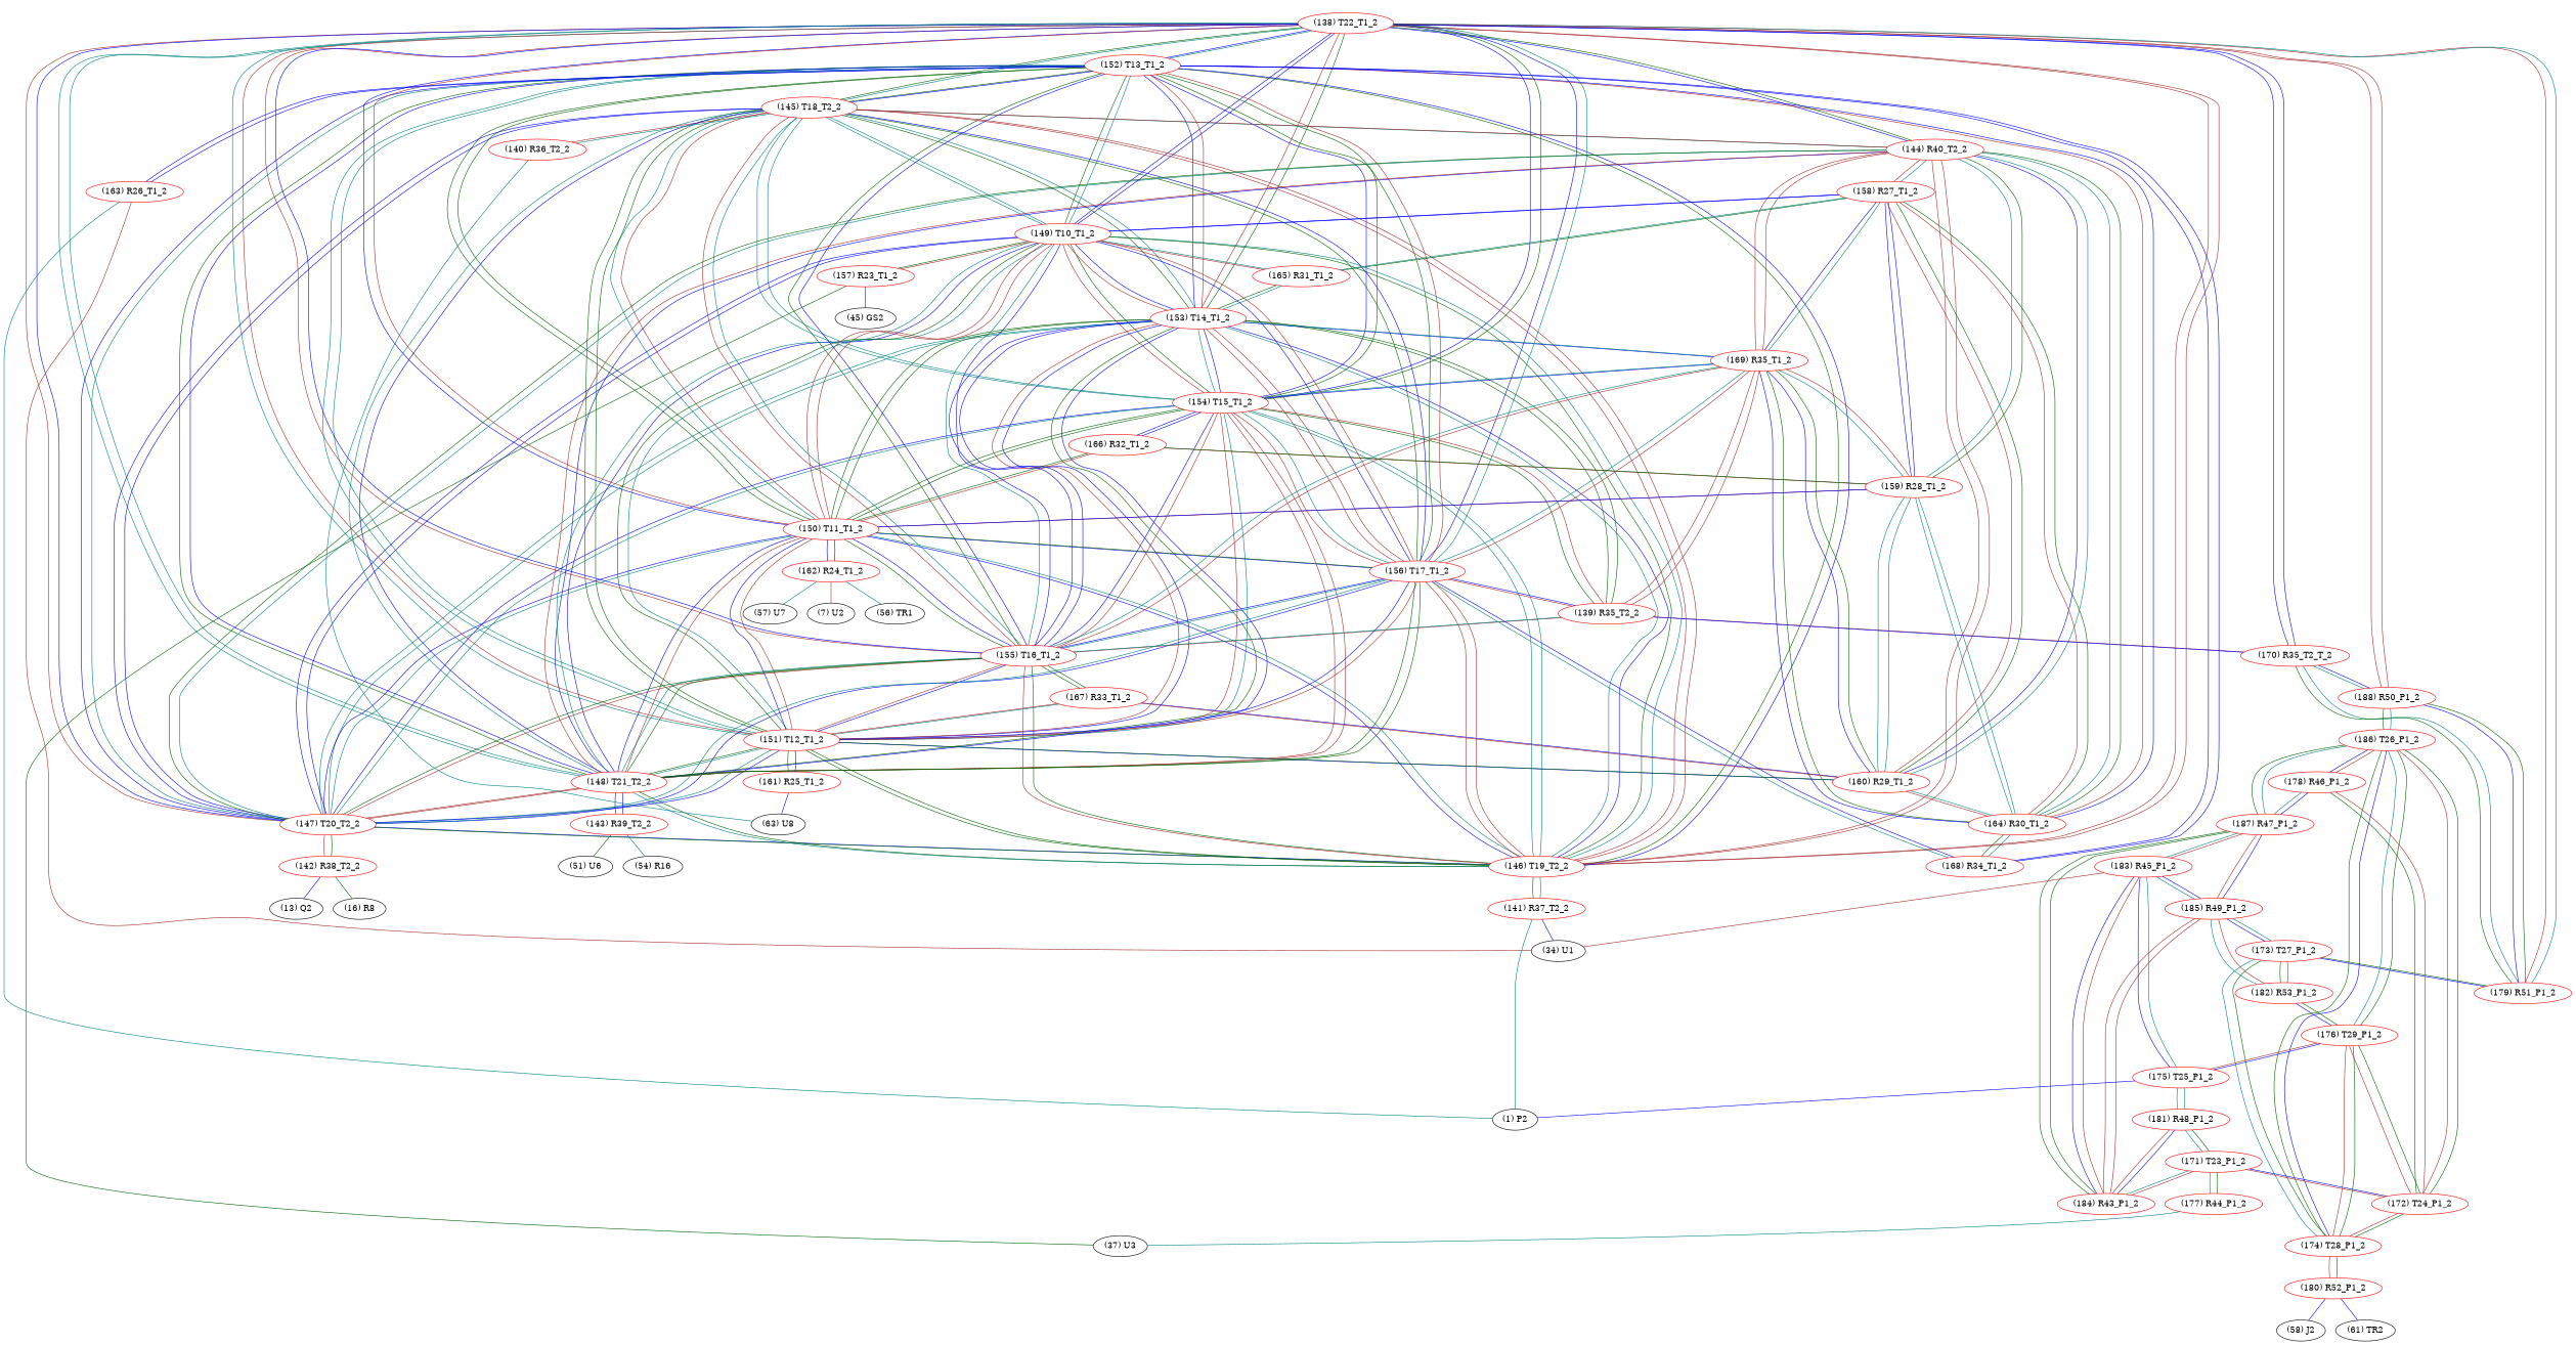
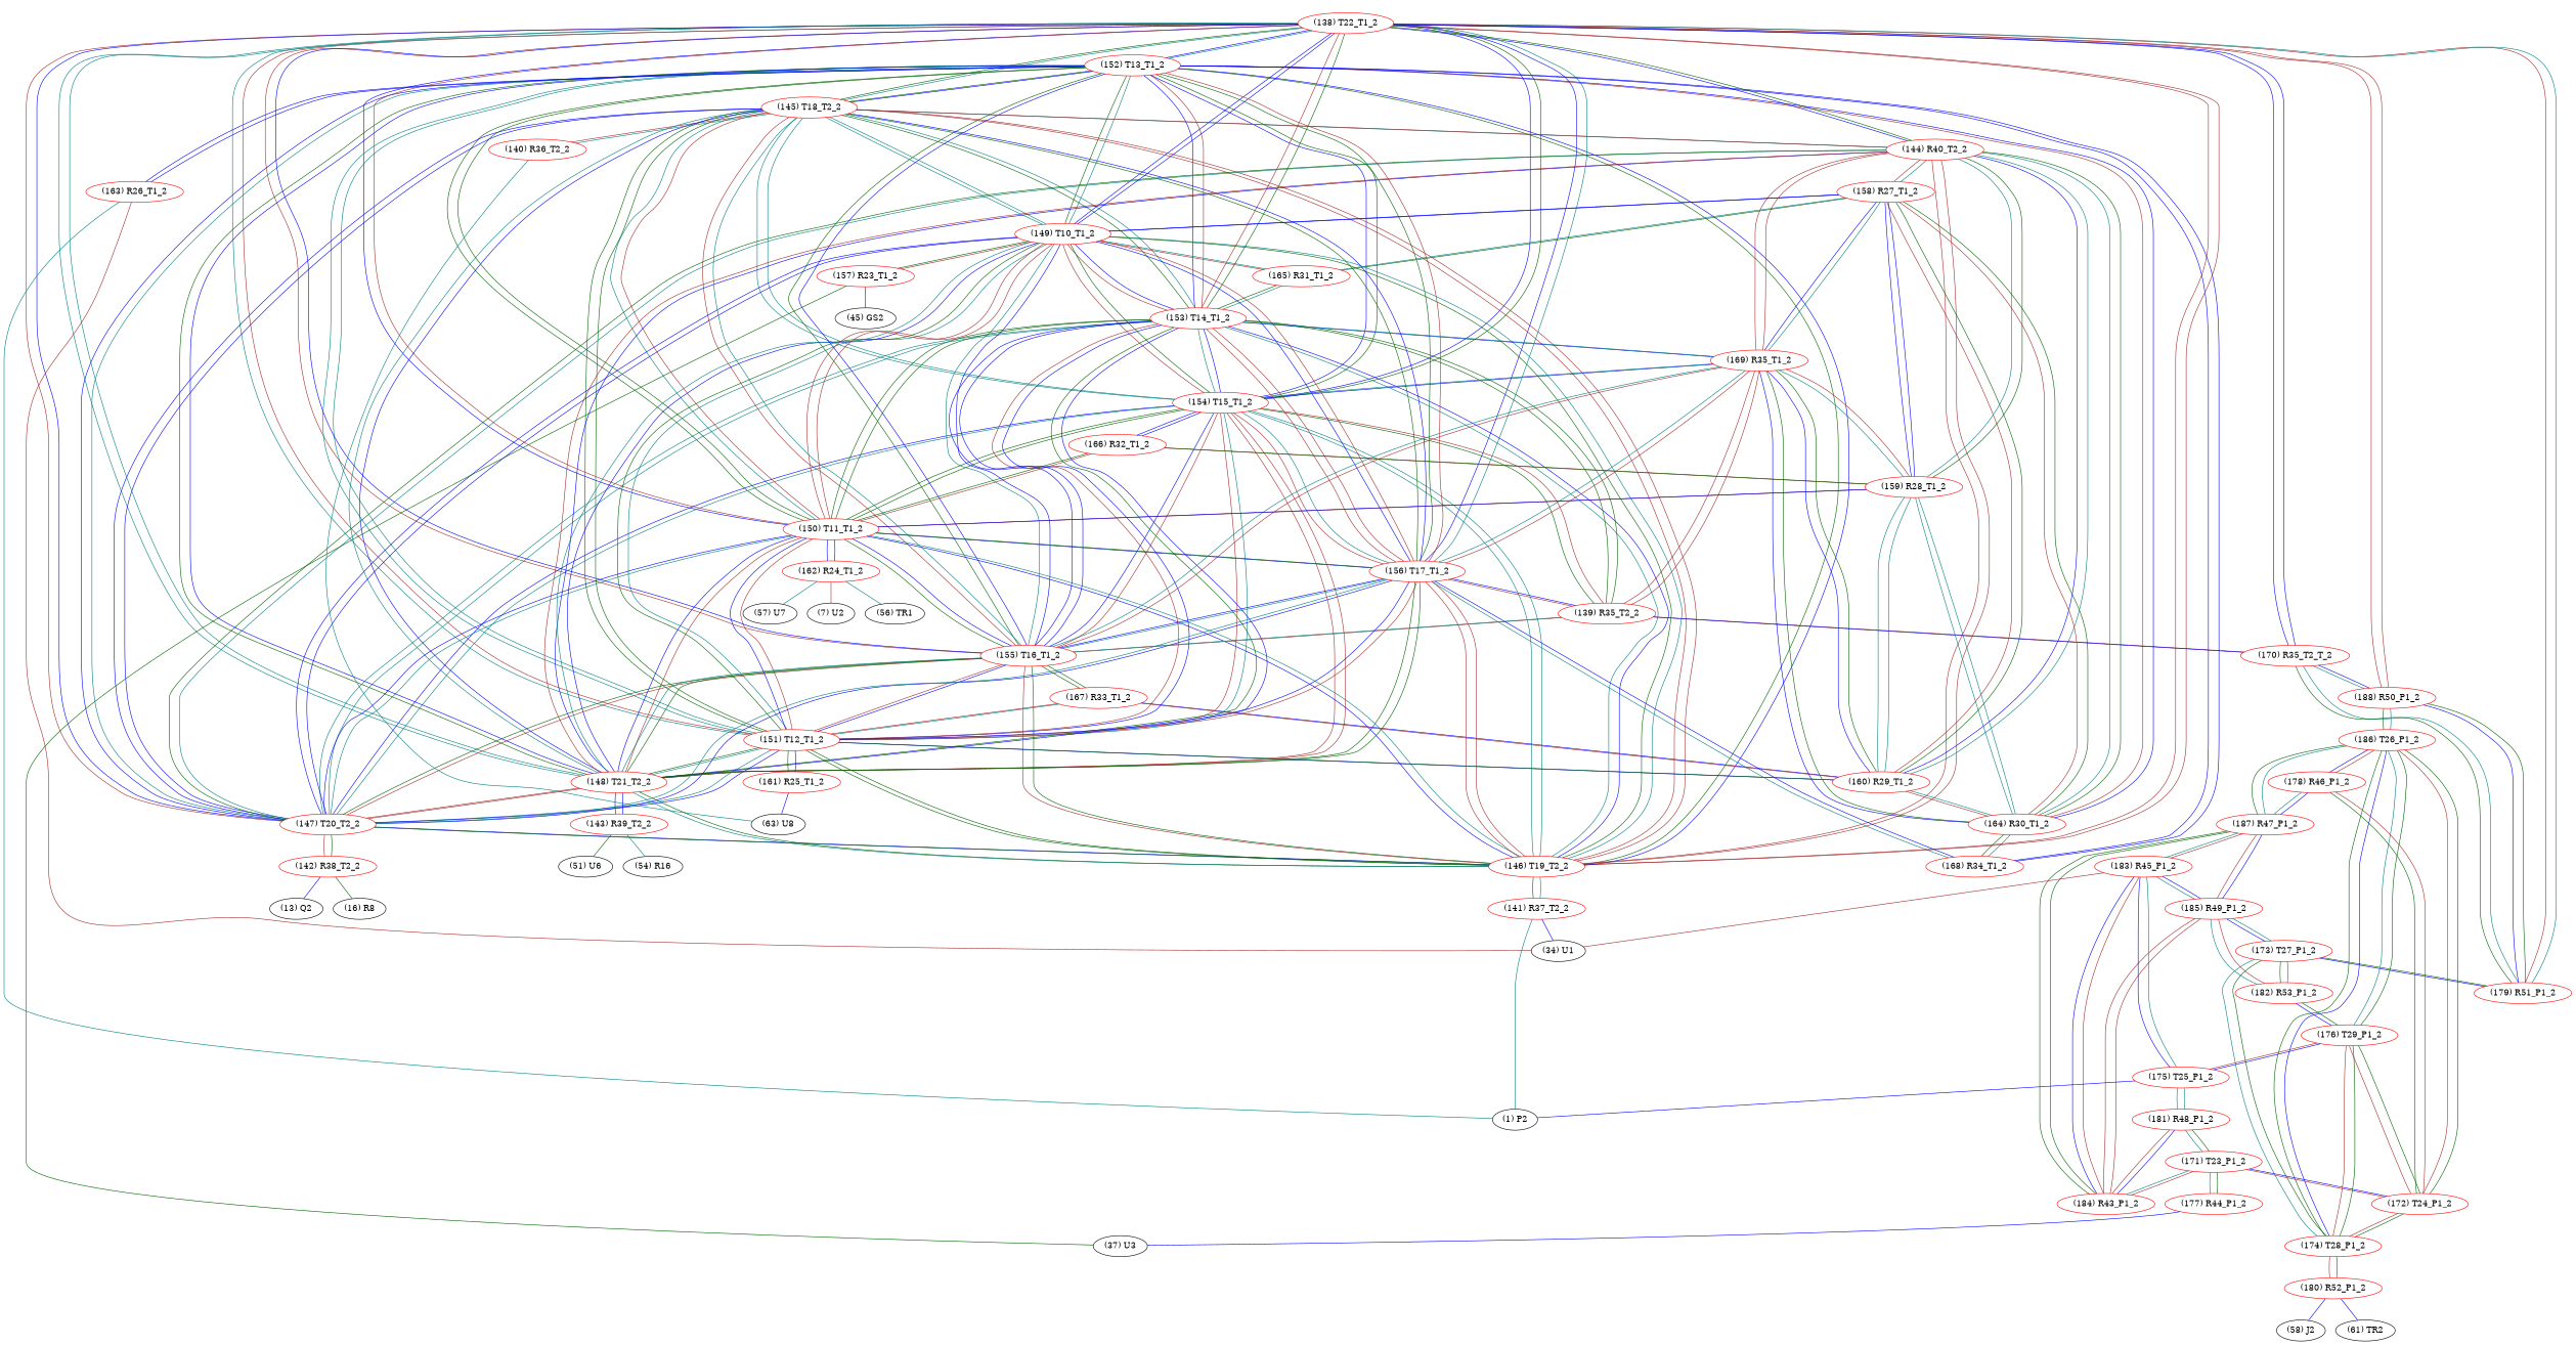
  graph {
    fontname="DejaVu Serif"
    node [color=red fontname="DejaVu Serif"]
    edge [color=blue fontname="DejaVu Serif"]
    n1 [label="(138) T22_T1_2"]
    n2 [label="(152) T13_T1_2"]
    n3 [label="(145) T18_T2_2"]
    n4 [label="(146) T19_T2_2"]
    n5 [label="(151) T12_T1_2"]
    n6 [label="(154) T15_T1_2"]
    n7 [label="(153) T14_T1_2"]
    n8 [label="(147) T20_T2_2"]
    n9 [label="(148) T21_T2_2"]
    n10 [label="(150) T11_T1_2"]
    n11 [label="(149) T10_T1_2"]
    n12 [label="(155) T16_T1_2"]
    n13 [label="(156) T17_T1_2"]
    n14 [label="(144) R40_T2_2"]
    n15 [label="(179) R51_P1_2"]
    n16 [label="(188) R50_P1_2"]
    n17 [label="(170) R35_T2_T_2"]
    n18 [label="(164) R30_T1_2"]
    n19 [label="(168) R34_T1_2"]
    n20 [label="(163) R26_T1_2"]
    n21 [label="(140) R36_T2_2"]
    n22 [label="(141) R37_T2_2"]
    n23 [label="(160) R29_T1_2"]
    n24 [label="(167) R33_T1_2"]
    n25 [label="(161) R25_T1_2"]
    n26 [label="(139) R35_T2_2"]
    n27 [label="(169) R35_T1_2"]
    n28 [label="(166) R32_T1_2"]
    n29 [label="(165) R31_T1_2"]
    n30 [label="(142) R38_T2_2"]
    n31 [label="(143) R39_T2_2"]
    n32 [label="(159) R28_T1_2"]
    n33 [label="(162) R24_T1_2"]
    n34 [label="(158) R27_T1_2"]
    n35 [label="(157) R23_T1_2"]
    n36 [label="(173) T27_P1_2"]
    n37 [label="(186) T26_P1_2"]
    n38 [label="(34) U1" color=""]
    n39 [label="(1) P2" color=""]
    n40 [label="(63) U8" color=""]
    n41 [label="(13) Q2" color=""]
    n42 [label="(16) R8" color=""]
    n43 [label="(51) U6" color=""]
    n44 [label="(54) R16" color=""]
    n45 [label="(56) TR1" color=""]
    n46 [label="(57) U7" color=""]
    n47 [label="(7) U2" color=""]
    n48 [label="(37) U3" color=""]
    n49 [label="(45) GS2" color=""]
    n50 [label="(185) R49_P1_2"]
    n51 [label="(174) T28_P1_2"]
    n52 [label="(182) R53_P1_2"]
    n53 [label="(172) T24_P1_2"]
    n54 [label="(187) R47_P1_2"]
    n55 [label="(176) T29_P1_2"]
    n56 [label="(178) R46_P1_2"]
    n57 [label="(171) T23_P1_2"]
    n58 [label="(181) R48_P1_2"]
    n59 [label="(184) R43_P1_2"]
    n60 [label="(177) R44_P1_2"]
    n61 [label="(175) T25_P1_2"]
    n62 [label="(183) R45_P1_2"]
    n63 [label="(180) R52_P1_2"]
    n64 [label="(58) J2" color=""]
    n65 [label="(61) TR2" color=""]
    n1 -- n2
    n1 -- n3 [color=darkgreen]
    n1 -- n4 [color=brown]
    n1 -- n5 [color=teal]
    n1 -- n6
    n1 -- n7 [color=brown]
    n1 -- n8 [color=brown]
    n1 -- n9 [color=teal]
    n1 -- n10
    n1 -- n11
    n1 -- n12 [color=brown]
    n1 -- n13
    n1 -- n14
    n1 -- n15 [color=brown]
    n1 -- n16 [color=brown]
    n1 -- n17
    n2 -- n1 [color=teal]
    n2 -- n3 [color=darkgreen]
    n2 -- n4 [color=darkgreen]
    n2 -- n5 [color=teal]
    n2 -- n6
    n2 -- n7
    n2 -- n8
    n2 -- n9 [color=darkgreen]
    n2 -- n10 [color=darkgreen]
    n2 -- n11 [color=darkgreen]
    n2 -- n12 [color=darkgreen]
    n2 -- n13 [color=darkgreen]
    n2 -- n18 [color=brown]
    n2 -- n19
    n2 -- n20
    n3 -- n1 [color=teal]
    n3 -- n2
    n3 -- n4 [color=brown]
    n3 -- n5 [color=darkgreen]
    n3 -- n6 [color=teal]
    n3 -- n7 [color=darkgreen]
    n3 -- n8
    n3 -- n9 [color=teal]
    n3 -- n10 [color=teal]
    n3 -- n11 [color=teal]
    n3 -- n12 [color=brown]
    n3 -- n13 [color=darkgreen]
    n3 -- n14 [color=teal]
    n3 -- n21 [color=brown]
    n4 -- n1 [color=brown]
    n4 -- n2
    n4 -- n3 [color=brown]
    n4 -- n5 [color=darkgreen]
    n4 -- n6 [color=teal]
    n4 -- n7
    n4 -- n8
    n4 -- n9 [color=darkgreen]
    n4 -- n10 [color=teal]
    n4 -- n11 [color=teal]
    n4 -- n12 [color=darkgreen]
    n4 -- n13 [color=brown]
    n4 -- n14 [color=brown]
    n4 -- n22 [color=darkgreen]
    n5 -- n1 [color=brown]
    n5 -- n2 [color=teal]
    n5 -- n3 [color=darkgreen]
    n5 -- n4 [color=darkgreen]
    n5 -- n6 [color=teal]
    n5 -- n7
    n5 -- n8 [color=teal]
    n5 -- n9 [color=darkgreen]
    n5 -- n10 [color=brown]
    n5 -- n11 [color=teal]
    n5 -- n12
    n5 -- n13 [color=brown]
    n5 -- n23
    n5 -- n24 [color=teal]
    n5 -- n25 [color=darkgreen]
    n6 -- n1 [color=darkgreen]
    n6 -- n2 [color=darkgreen]
    n6 -- n3 [color=teal]
    n6 -- n4 [color=teal]
    n6 -- n5 [color=brown]
    n6 -- n7
    n6 -- n8
    n6 -- n9 [color=brown]
    n6 -- n10 [color=darkgreen]
    n6 -- n11 [color=darkgreen]
    n6 -- n12
    n6 -- n13 [color=brown]
    n6 -- n26 [color=darkgreen]
    n6 -- n27
    n6 -- n28
    n7 -- n1 [color=darkgreen]
    n7 -- n2 [color=brown]
    n7 -- n3 [color=teal]
    n7 -- n4 [color=teal]
    n7 -- n5 [color=brown]
    n7 -- n6 [color=teal]
    n7 -- n8 [color=teal]
    n7 -- n9 [color=darkgreen]
    n7 -- n10 [color=darkgreen]
    n7 -- n11
    n7 -- n12
    n7 -- n13 [color=brown]
    n7 -- n26 [color=darkgreen]
    n7 -- n27
    n7 -- n29 [color=teal]
    n8 -- n1
    n8 -- n2 [color=teal]
    n8 -- n3
    n8 -- n4 [color=darkgreen]
    n8 -- n5
    n8 -- n6 [color=teal]
    n8 -- n7 [color=teal]
    n8 -- n9 [color=brown]
    n8 -- n10 [color=teal]
    n8 -- n11
    n8 -- n12 [color=brown]
    n8 -- n13
    n8 -- n14 [color=teal]
    n8 -- n30 [color=brown]
    n9 -- n1 [color=teal]
    n9 -- n2
    n9 -- n3
    n9 -- n4 [color=teal]
    n9 -- n5 [color=teal]
    n9 -- n6 [color=brown]
    n9 -- n7
    n9 -- n8 [color=brown]
    n9 -- n10 [color=brown]
    n9 -- n11
    n9 -- n12 [color=darkgreen]
    n9 -- n13 [color=darkgreen]
    n9 -- n14
    n9 -- n31
    n10 -- n1 [color=brown]
    n10 -- n2 [color=darkgreen]
    n10 -- n3 [color=brown]
    n10 -- n4
    n10 -- n5
    n10 -- n6 [color=darkgreen]
    n10 -- n7 [color=darkgreen]
    n10 -- n8
    n10 -- n9
    n10 -- n11 [color=brown]
    n10 -- n12 [color=darkgreen]
    n10 -- n13
    n10 -- n28 [color=brown]
    n10 -- n32 [color=brown]
    n10 -- n33
    n11 -- n1
    n11 -- n2 [color=teal]
    n11 -- n3 [color=teal]
    n11 -- n4 [color=darkgreen]
    n11 -- n5 [color=darkgreen]
    n11 -- n6 [color=brown]
    n11 -- n7 [color=brown]
    n11 -- n8
    n11 -- n9 [color=teal]
    n11 -- n10 [color=brown]
    n11 -- n12 [color=teal]
    n11 -- n13
    n11 -- n29 [color=brown]
    n11 -- n34
    n11 -- n35 [color=darkgreen]
    n12 -- n1
    n12 -- n2
    n12 -- n3 [color=teal]
    n12 -- n4 [color=brown]
    n12 -- n5 [color=brown]
    n12 -- n6 [color=brown]
    n12 -- n7
    n12 -- n8 [color=darkgreen]
    n12 -- n9 [color=teal]
    n12 -- n10
    n12 -- n11
    n12 -- n13 [color=teal]
    n12 -- n24 [color=darkgreen]
    n12 -- n26 [color=brown]
    n12 -- n27 [color=brown]
    n13 -- n1 [color=teal]
    n13 -- n2 [color=brown]
    n13 -- n3
    n13 -- n4 [color=brown]
    n13 -- n5
    n13 -- n6 [color=teal]
    n13 -- n7 [color=brown]
    n13 -- n8 [color=teal]
    n13 -- n9 [color=darkgreen]
    n13 -- n10 [color=darkgreen]
    n13 -- n11 [color=brown]
    n13 -- n12
    n13 -- n19 [color=teal]
    n13 -- n26 [color=brown]
    n13 -- n27 [color=brown]
    n14 -- n1 [color=darkgreen]
    n14 -- n3 [color=brown]
    n14 -- n4 [color=brown]
    n14 -- n8 [color=darkgreen]
    n14 -- n9 [color=brown]
    n14 -- n18 [color=teal]
    n14 -- n23
    n14 -- n27 [color=brown]
    n14 -- n32 [color=teal]
    n14 -- n34 [color=brown]
    n15 -- n1 [color=teal]
    n15 -- n16 [color=darkgreen]
    n15 -- n17 [color=teal]
    n15 -- n36 [color=darkgreen]
    n16 -- n1 [color=brown]
    n16 -- n15
    n16 -- n17
    n16 -- n37 [color=darkgreen]
    n17 -- n1
    n17 -- n15 [color=darkgreen]
    n17 -- n16 [color=teal]
    n17 -- n26 [color=brown]
    n18 -- n2
    n18 -- n14 [color=darkgreen]
    n18 -- n19 [color=darkgreen]
    n18 -- n23 [color=teal]
    n18 -- n27 [color=darkgreen]
    n18 -- n32 [color=teal]
    n18 -- n34 [color=darkgreen]
    n19 -- n2
    n19 -- n13
    n19 -- n18 [color=teal]
    n20 -- n2
    n20 -- n38 [color=brown]
    n20 -- n39 [color=teal]
    n21 -- n3 [color=teal]
    n21 -- n40 [color=teal]
    n22 -- n4 [color=teal]
    n22 -- n38
    n22 -- n39 [color=teal]
    n23 -- n5 [color=darkgreen]
    n23 -- n14 [color=teal]
    n23 -- n18 [color=brown]
    n23 -- n24
    n23 -- n27 [color=darkgreen]
    n23 -- n32 [color=teal]
    n23 -- n34 [color=darkgreen]
    n24 -- n5 [color=brown]
    n24 -- n12 [color=darkgreen]
    n24 -- n23 [color=brown]
    n25 -- n5
    n25 -- n40
    n26 -- n6 [color=brown]
    n26 -- n7 [color=darkgreen]
    n26 -- n12 [color=teal]
    n26 -- n13
    n26 -- n17
    n26 -- n27 [color=brown]
    n27 -- n6 [color=teal]
    n27 -- n7 [color=teal]
    n27 -- n12 [color=teal]
    n27 -- n13 [color=teal]
    n27 -- n14 [color=brown]
    n27 -- n18
    n27 -- n23
    n27 -- n26 [color=brown]
    n27 -- n32 [color=teal]
    n27 -- n34 [color=teal]
    n28 -- n6
    n28 -- n10 [color=darkgreen]
    n28 -- n32 [color=brown]
    n29 -- n7 [color=darkgreen]
    n29 -- n11 [color=teal]
    n29 -- n34 [color=darkgreen]
    n30 -- n8 [color=darkgreen]
    n30 -- n41
    n30 -- n42 [color=darkgreen]
    n31 -- n9
    n31 -- n43 [color=darkgreen]
    n31 -- n44 [color=teal]
    n32 -- n10
    n32 -- n14 [color=darkgreen]
    n32 -- n18 [color=teal]
    n32 -- n23 [color=teal]
    n32 -- n27 [color=brown]
    n32 -- n28 [color=darkgreen]
    n32 -- n34
    n33 -- n10
    n33 -- n45 [color=teal]
    n33 -- n46 [color=teal]
    n33 -- n47 [color=brown]
    n34 -- n11
    n34 -- n14 [color=teal]
    n34 -- n18 [color=brown]
    n34 -- n23 [color=brown]
    n34 -- n27
    n34 -- n29 [color=teal]
    n34 -- n32
    n35 -- n11 [color=brown]
    n35 -- n48 [color=darkgreen]
    n35 -- n49
    n36 -- n15
    n36 -- n50 [color=teal]
    n36 -- n51 [color=teal]
    n36 -- n52 [color=darkgreen]
    n37 -- n16 [color=teal]
    n37 -- n51 [color=darkgreen]
    n37 -- n53 [color=brown]
    n37 -- n54 [color=darkgreen]
    n37 -- n55 [color=teal]
    n37 -- n56
    n50 -- n36
    n50 -- n52 [color=teal]
    n50 -- n54
    n50 -- n59 [color=brown]
    n50 -- n62
    n51 -- n36 [color=darkgreen]
    n51 -- n37
    n51 -- n53 [color=darkgreen]
    n51 -- n55 [color=darkgreen]
    n51 -- n63 [color=brown]
    n52 -- n36 [color=brown]
    n52 -- n50 [color=brown]
    n52 -- n55
    n53 -- n37 [color=darkgreen]
    n53 -- n51 [color=brown]
    n53 -- n55 [color=darkgreen]
    n53 -- n56 [color=brown]
    n53 -- n57
    n54 -- n37 [color=teal]
    n54 -- n50 [color=brown]
    n54 -- n56
    n54 -- n59 [color=darkgreen]
    n54 -- n62 [color=teal]
    n55 -- n37 [color=darkgreen]
    n55 -- n51 [color=brown]
    n55 -- n52 [color=darkgreen]
    n55 -- n53 [color=brown]
    n55 -- n61 [color=brown]
    n56 -- n37 [color=brown]
    n56 -- n53 [color=darkgreen]
    n56 -- n54 [color=teal]
    n57 -- n53 [color=brown]
    n57 -- n58 [color=darkgreen]
    n57 -- n59 [color=teal]
    n57 -- n60 [color=teal]
    n58 -- n57 [color=teal]
    n58 -- n59 [color=brown]
    n58 -- n61 [color=teal]
    n59 -- n50 [color=brown]
    n59 -- n54 [color=darkgreen]
    n59 -- n57 [color=brown]
    n59 -- n58
    n59 -- n62 [color=brown]
-   n60 -- n48 [color=teal]
+   n60 -- n48
    n60 -- n57 [color=darkgreen]
    n61 -- n39
    n61 -- n55
    n61 -- n58 [color=teal]
    n61 -- n62 [color=teal]
    n62 -- n38 [color=brown]
    n62 -- n50 [color=teal]
    n62 -- n54 [color=brown]
    n62 -- n59
    n62 -- n61
    n63 -- n51 [color=darkgreen]
    n63 -- n64
    n63 -- n65
  }
